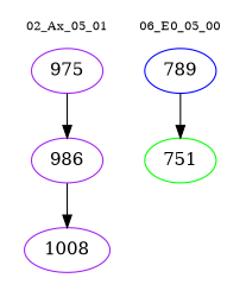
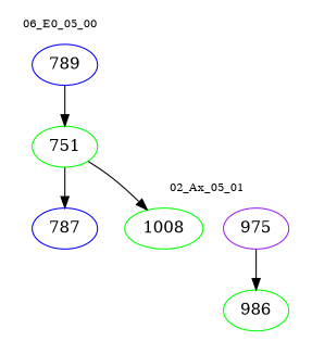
  digraph {
    node [color=purple]
    edge [color=black]
    n1 [label=975]
-   n2 [label=986]
-   n3 [label=1008]
+   n2 [color=green label=986]
+   n3 [color=green label=1008]
    n4 [color=blue label=789]
    n5 [color=green label=751]
+   n6 [color=blue label=787]
    subgraph cluster_1 {
      color=white
      fontsize=10
      label="02_Ax_05_01"
      n1
      n2
      n3
    }
    subgraph cluster_2 {
      color=white
      fontsize=10
      label="06_E0_05_00"
      n4
      n5
+     n6
    }
    n1 -> n2
-   n2 -> n3
+   n5 -> n3
    n4 -> n5
+   n5 -> n6
  }
